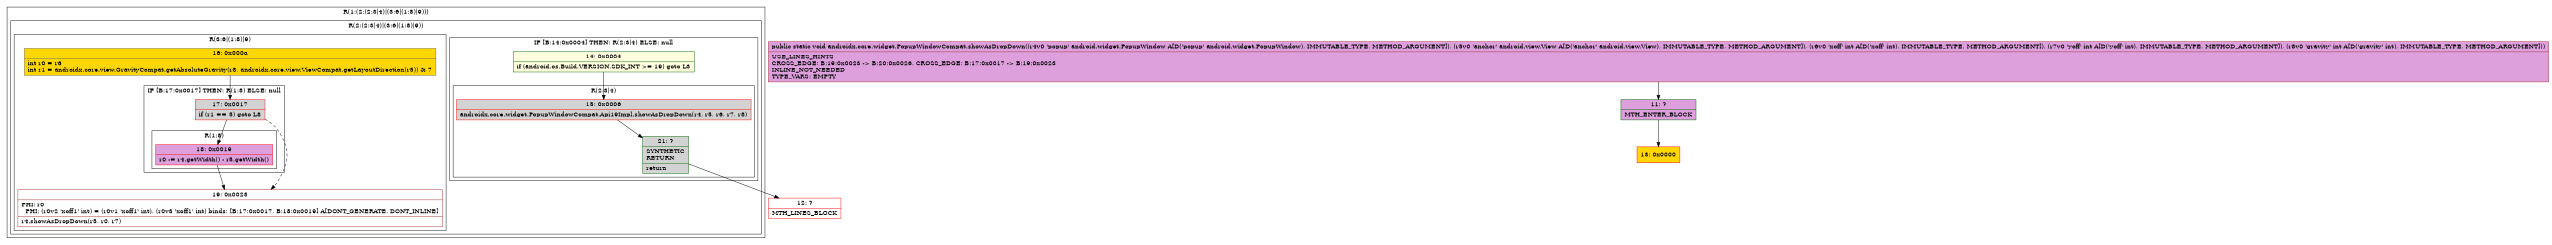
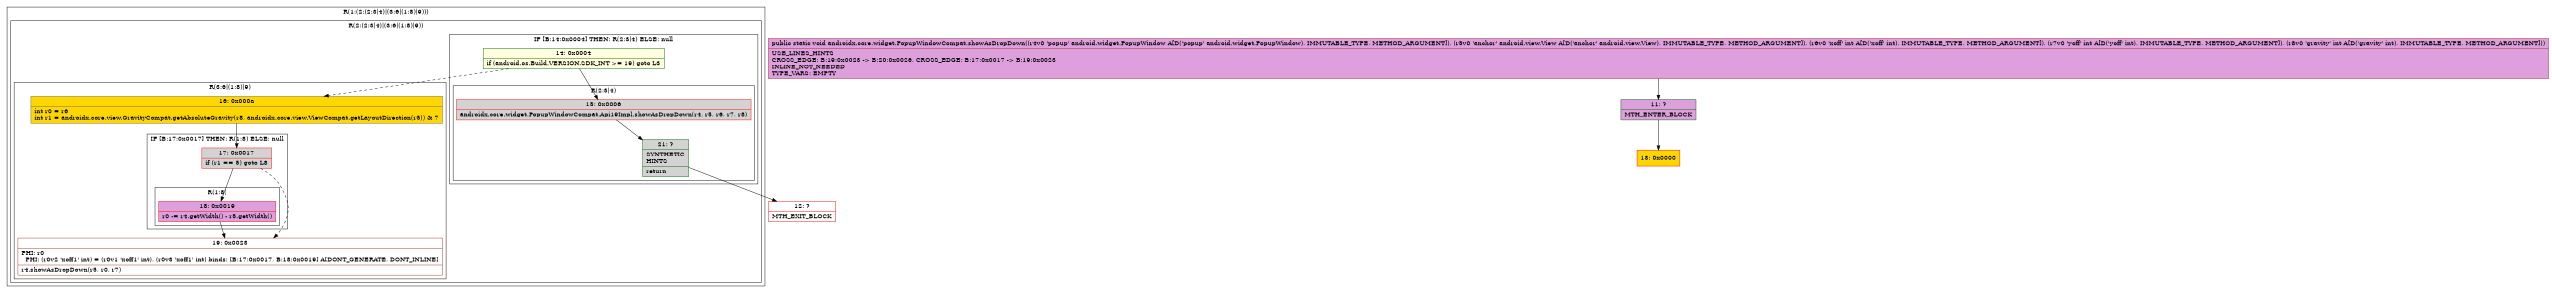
  digraph {
    node [color=red fillcolor=lightgrey shape=record style=filled]
    n1 [label="{15\:\ 0x0006|androidx.core.widget.PopupWindowCompat.Api19Impl.showAsDropDown(r4, r5, r6, r7, r8)\l}"]
-   n2 [color=darkgreen label="{21\:\ ?|SYNTHETIC\lRETURN\l|return\l}"]
+   n2 [color=darkgreen label="{21\:\ ?|SYNTHETIC\lHINTS\l|return\l}"]
    n3 [color=darkgreen fillcolor=lightyellow label="{14\:\ 0x0004|if (android.os.Build.VERSION.SDK_INT \>= 19) goto L3\l}"]
    n4 [fillcolor=plum label="{18\:\ 0x0019|r0 \-= r4.getWidth() \- r5.getWidth()\l}"]
    n5 [label="{17\:\ 0x0017|if (r1 == 5) goto L8\l}"]
    n6 [color=gray40 fillcolor=gold label="{16\:\ 0x000a|int r0 = r6\lint r1 = androidx.core.view.GravityCompat.getAbsoluteGravity(r8, androidx.core.view.ViewCompat.getLayoutDirection(r5)) & 7\l}"]
    n7 [color=brown fillcolor=white label="{19\:\ 0x0023|PHI: r0 \l  PHI: (r0v2 'xoff1' int) = (r0v1 'xoff1' int), (r0v3 'xoff1' int) binds: [B:17:0x0017, B:18:0x0019] A[DONT_GENERATE, DONT_INLINE]\l|r4.showAsDropDown(r5, r0, r7)\l}"]
-   n8 [fillcolor=white label="{12\:\ ?|MTH_LINES_BLOCK\l}"]
+   n8 [fillcolor=white label="{12\:\ ?|MTH_EXIT_BLOCK\l}"]
    n9 [color=darkgreen fillcolor=plum label="{11\:\ ?|MTH_ENTER_BLOCK\l}"]
    n10 [fillcolor=gold label="{13\:\ 0x0000}"]
    n11 [color=brown fillcolor=plum label="{public static void androidx.core.widget.PopupWindowCompat.showAsDropDown((r4v0 'popup' android.widget.PopupWindow A[D('popup' android.widget.PopupWindow), IMMUTABLE_TYPE, METHOD_ARGUMENT]), (r5v0 'anchor' android.view.View A[D('anchor' android.view.View), IMMUTABLE_TYPE, METHOD_ARGUMENT]), (r6v0 'xoff' int A[D('xoff' int), IMMUTABLE_TYPE, METHOD_ARGUMENT]), (r7v0 'yoff' int A[D('yoff' int), IMMUTABLE_TYPE, METHOD_ARGUMENT]), (r8v0 'gravity' int A[D('gravity' int), IMMUTABLE_TYPE, METHOD_ARGUMENT]))  | USE_LINES_HINTS\lCROSS_EDGE: B:19:0x0023 \-\> B:20:0x0026, CROSS_EDGE: B:17:0x0017 \-\> B:19:0x0023\lINLINE_NOT_NEEDED\lTYPE_VARS: EMPTY\l}"]
    subgraph cluster_1 {
      label="R(1:(2:(2:3|4)|(3:6|(1:8)|9)))"
      subgraph cluster_2 {
        label="R(2:(2:3|4)|(3:6|(1:8)|9))"
        subgraph cluster_3 {
          label="IF [B:14:0x0004] THEN: R(2:3|4) ELSE: null"
          n3
          subgraph cluster_4 {
            label="R(2:3|4)"
            n1
            n2
          }
        }
        subgraph cluster_5 {
          label="R(3:6|(1:8)|9)"
          n6
          n7
          subgraph cluster_6 {
            label="IF [B:17:0x0017] THEN: R(1:8) ELSE: null"
            n5
            subgraph cluster_7 {
              label="R(1:8)"
              n4
            }
          }
        }
      }
    }
    n1 -> n2
    n2 -> n8
    n3 -> n1
+   n3 -> n6 [style=dashed]
    n4 -> n7
    n5 -> n4
    n5 -> n7 [style=dashed]
    n6 -> n5
    n9 -> n10
    n11 -> n9
  }
